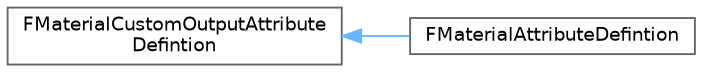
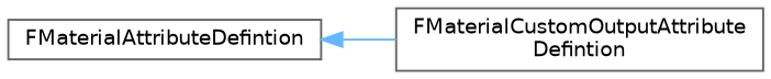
  digraph {
    rankdir=LR
    node [color=grey40 fillcolor=white fontname=Helvetica fontsize=10 shape=box style=filled]
    n1 [height=0.2 label=FMaterialAttributeDefintion width=0.4]
    n2 [height=0.2 label="FMaterialCustomOutputAttribute\lDefintion" width=0.4]
-   n2 -> n1 [color=steelblue1 dir=back fontname=Helvetica fontsize=10 labelfontname=Helvetica labelfontsize=10 style=solid]
+   n1 -> n2 [color=steelblue1 dir=back fontname=Helvetica fontsize=10 labelfontname=Helvetica labelfontsize=10 style=solid]
  }
